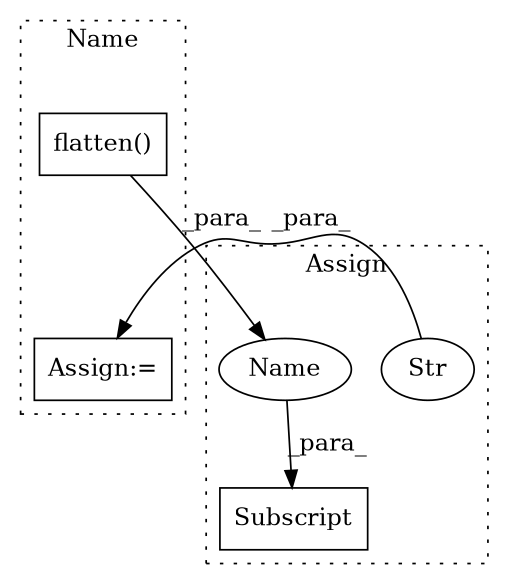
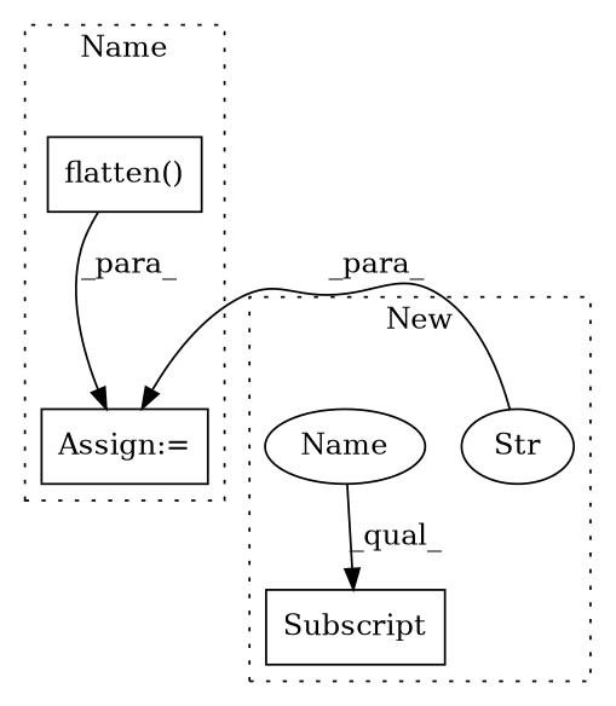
  digraph {
    node [shape=box]
    n1 [a=75 l="45,1" label="flatten()" s="2465,2516"]
    n2 [a=68 l=3 label="Assign:=" s=2462]
    n3 [a=63 l="30,0" label=Subscript s="2551,0"]
    n4 [a=66 l=13 label=Str s=2567 shape=ellipse]
    n5 [a=87 l=15 label=Name s=2551 shape=ellipse]
    subgraph cluster_1 {
      label=Name
      style=dotted
      n1
      n2
    }
    subgraph cluster_2 {
-     label=Assign
+     label=New
      style=dotted
      n3
      n4
      n5
    }
-   n1 -> n5 [label=_para_]
+   n1 -> n2 [label=_para_]
    n4 -> n2 [label=_para_]
-   n5 -> n3 [label=_para_]
+   n5 -> n3 [label=_qual_]
  }
